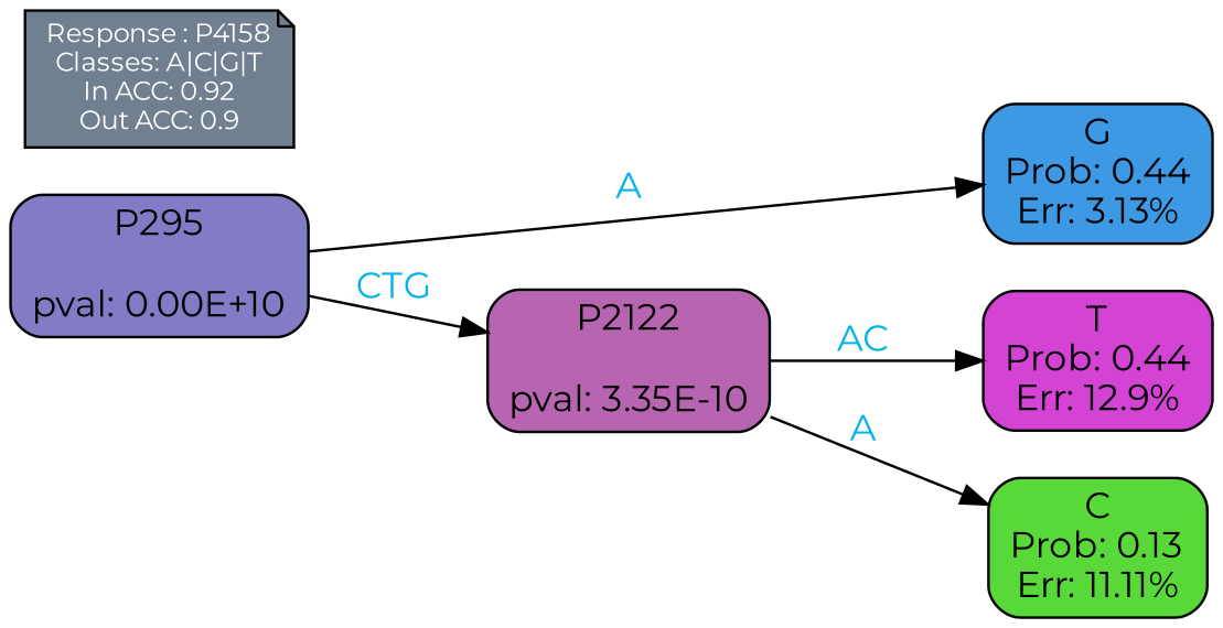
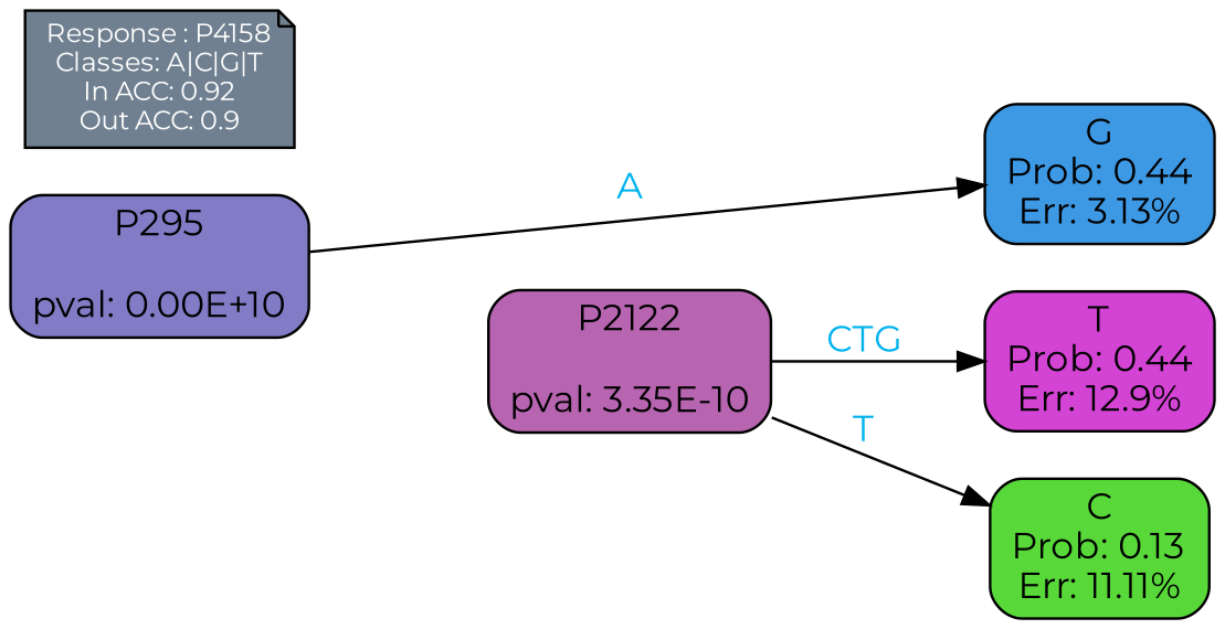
  digraph {
    fontname=Montserrat
    rankdir=LR
    ranksep=equally
    splines=polylines
    node [color=black fontname=Montserrat shape=box style="filled, rounded"]
    edge [fontcolor=deepskyblue2 fontname=Montserrat]
    n1 [fillcolor="#3e99e5" label="G\nProb: 0.44\nErr: 3.13%"]
    n2 [fillcolor="#d343d4" label="T\nProb: 0.44\nErr: 12.9%"]
    n3 [fillcolor="#58d939" label="C\nProb: 0.13\nErr: 11.11%"]
    n4 [align=left fillcolor=slategray fontcolor=white fontsize=10 label="Response : P4158\nClasses: A|C|G|T\nIn ACC: 0.92\nOut ACC: 0.9\n" shape=note style=filled]
    n5 [fillcolor="#827cc7" label="P295\n\npval: 0.00E+10"]
    n6 [fillcolor="#b765b1" label="P2122\n\npval: 3.35E-10"]
    subgraph sub_1 {
      rank=same
      n1
      n2
      n3
    }
    subgraph sub_2 {
      rank=same
      n4
      n5
    }
    n5 -> n1 [label=A]
-   n5 -> n6 [label=CTG]
-   n6 -> n2 [label=AC]
-   n6 -> n3 [label=A]
+   n6 -> n2 [label=CTG]
+   n6 -> n3 [label=T]
  }
